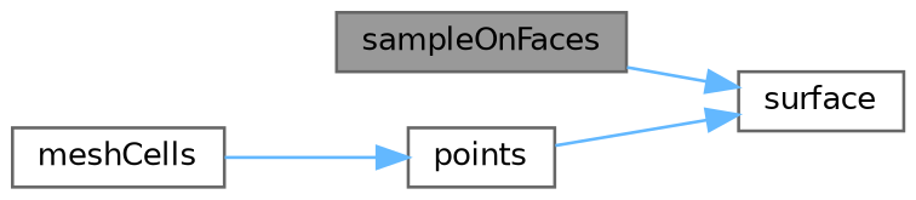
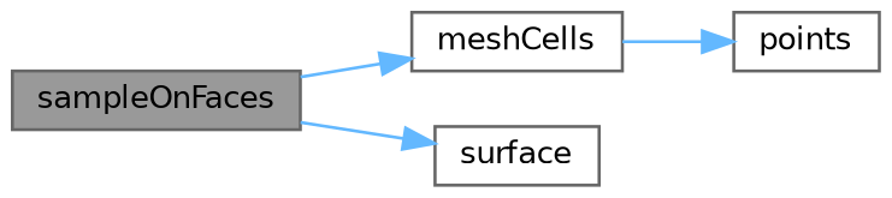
  digraph {
    rankdir=LR
    node [color=grey40 fillcolor=white fontname=Helvetica fontsize=10 shape=box style=filled]
    edge [color=steelblue1 fontname=Helvetica fontsize=10 labelfontname=Helvetica labelfontsize=10 style=solid]
    n1 [color=gray40 fillcolor=grey60 fontcolor=black height=0.2 label=sampleOnFaces width=0.4]
    n2 [height=0.2 label=meshCells width=0.4]
    n3 [height=0.2 label=surface width=0.4]
    n4 [height=0.2 label=points width=0.4]
+   n1 -> n2
    n1 -> n3
    n2 -> n4
-   n4 -> n3
  }
